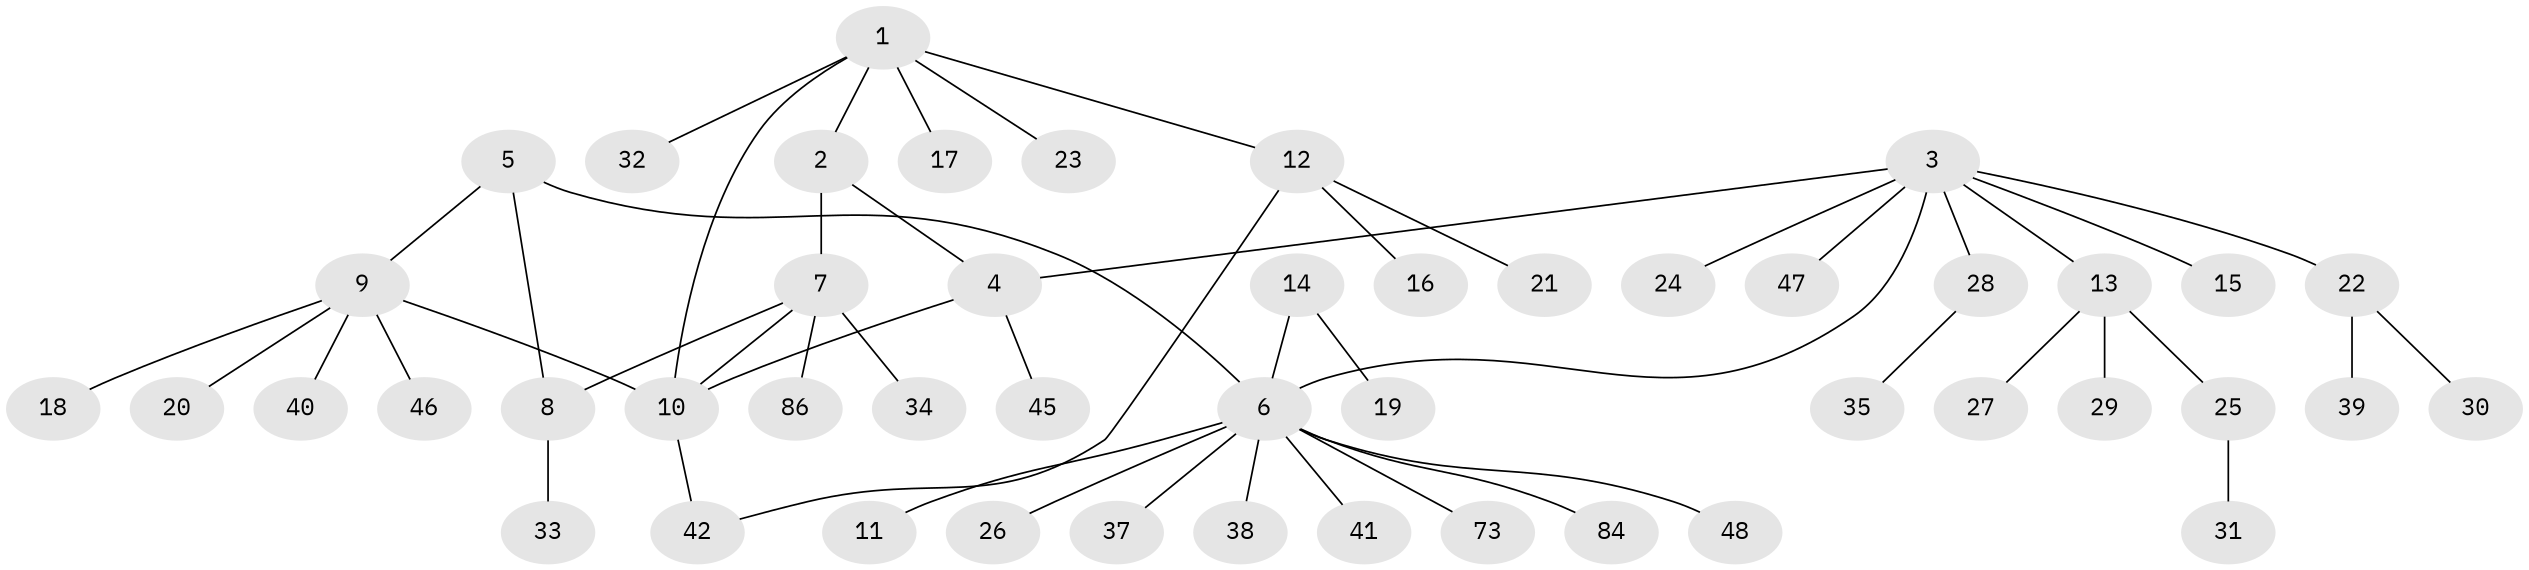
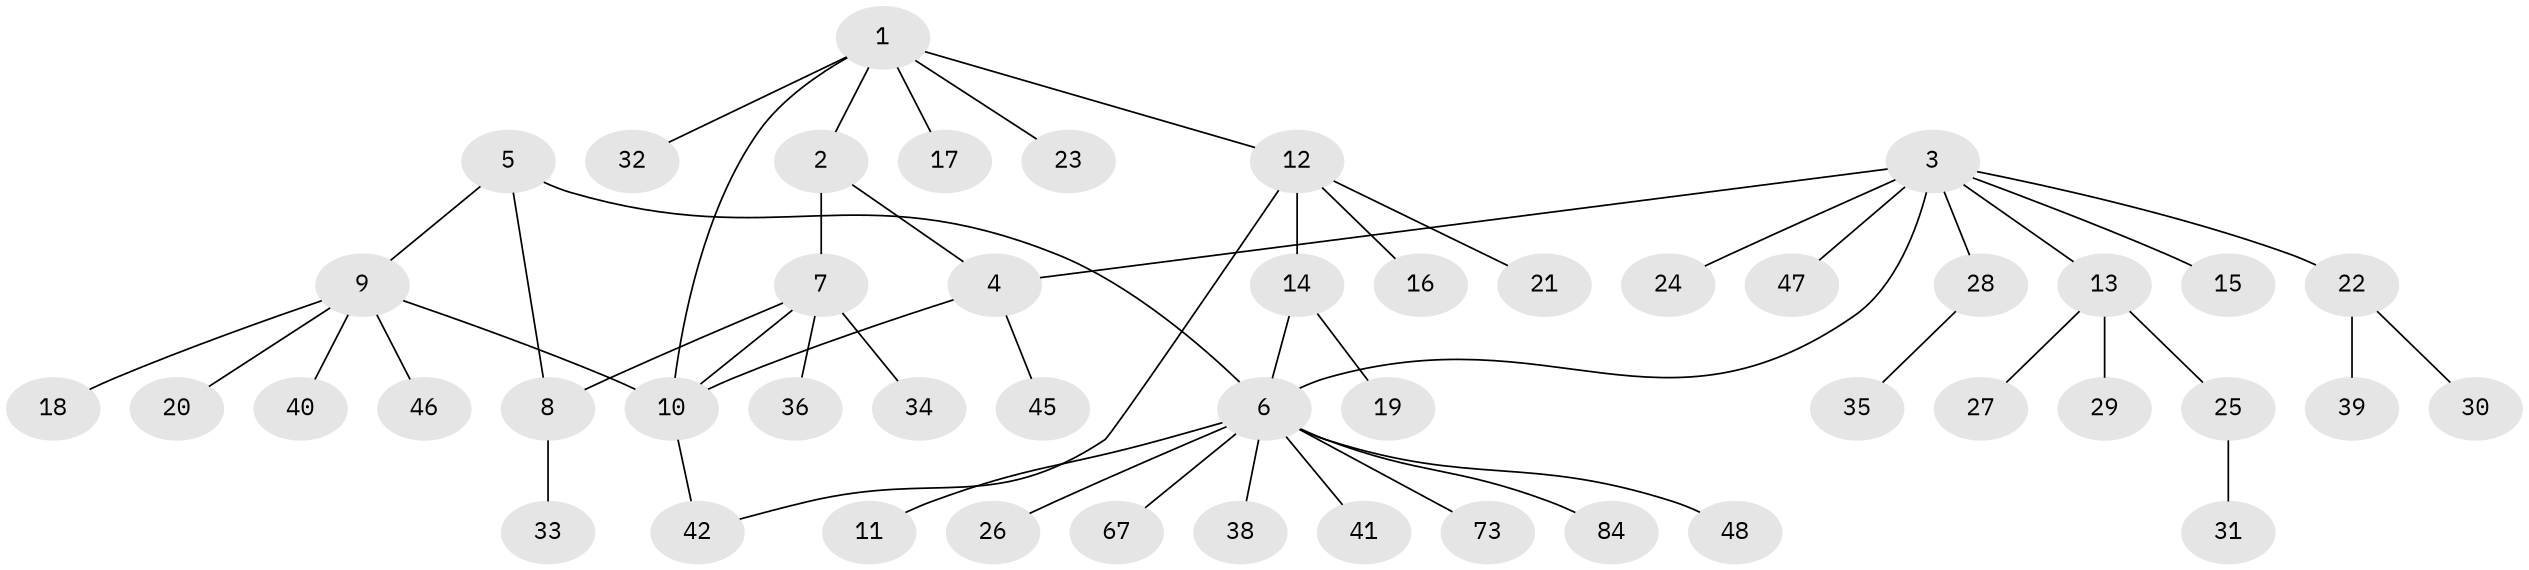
  graph {
    fontname="IBM Plex Mono"
    node [color=gray90 fontname="IBM Plex Mono" style=filled]
    edge [fontname="IBM Plex Mono"]
    1
    2
    10
    12
    17
    23
    32
    4
    7
    42
    14
    16
    21
    45
    6
    11
    26
-   37
+   37 [label=67]
    38
    41
    n21 [label=73]
    n22 [label=84]
    48
    8
    34
-   36 [label=86]
+   36
    3
    13
    15
    22
    24
    28
    47
    33
    25
    27
    29
    30
    39
    35
    5
    9
    18
    20
    40
    46
    19
    31
    1 -- 2
    1 -- 10
    1 -- 12
    1 -- 17
    1 -- 23
    1 -- 32
    2 -- 4
    2 -- 7
    10 -- 42
    12 -- 42
+   12 -- 14
    12 -- 16
    12 -- 21
    4 -- 10
    4 -- 45
    7 -- 10
    7 -- 8
    7 -- 34
    7 -- 36
    14 -- 6
    14 -- 19
    6 -- 11
    6 -- 26
    6 -- 37
    6 -- 38
    6 -- 41
    6 -- n21
    6 -- n22
    6 -- 48
    8 -- 33
    3 -- 4
    3 -- 6
    3 -- 13
    3 -- 15
    3 -- 22
    3 -- 24
    3 -- 28
    3 -- 47
    13 -- 25
    13 -- 27
    13 -- 29
    22 -- 30
    22 -- 39
    28 -- 35
    25 -- 31
    5 -- 6
    5 -- 8
    5 -- 9
    9 -- 10
    9 -- 18
    9 -- 20
    9 -- 40
    9 -- 46
  }
